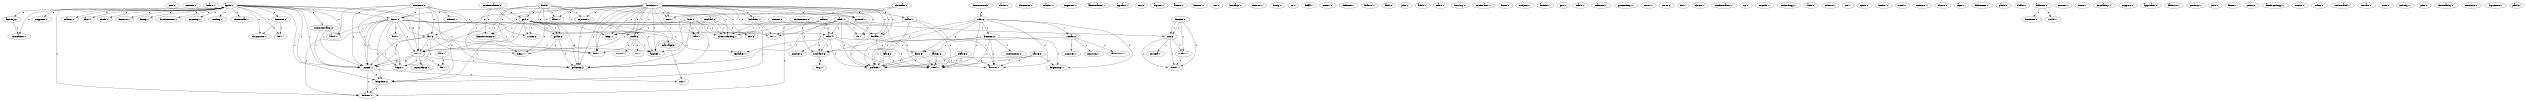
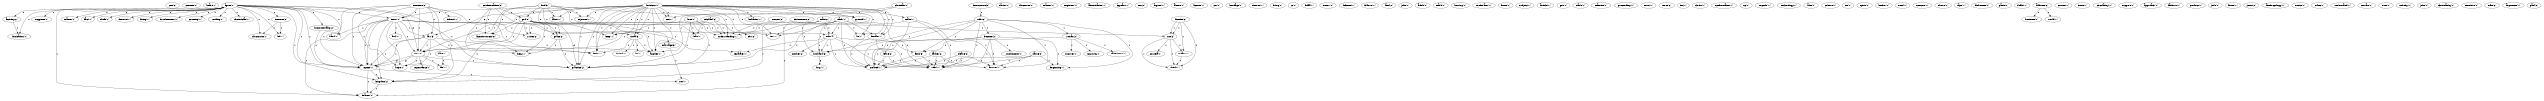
  digraph {
    n1 [label="com(2)"]
    n2 [label="context(1)"]
    n3 [label="heart(1)"]
    n4 [label="condemnation(2)"]
    n5 [label="god(8)"]
    n6 [label="licentiousness(8)"]
    n7 [label="grace(2)"]
    n8 [label="deny(1)"]
    n9 [label="sin(10)"]
    n10 [label="kingdom(2)"]
    n11 [label="practice(2)"]
    n12 [label="use(2)"]
    n13 [label="writes(2)"]
    n14 [label="marriage(3)"]
    n15 [label="man(4)"]
    n16 [label="separate(1)"]
    n17 [label="repent(1)"]
    n18 [label="hope(1)"]
    n19 [label="life(1)"]
    n20 [label="repentance(1)"]
    n21 [label="heaven(1)"]
    n22 [label="means(1)"]
    n23 [label="think(1)"]
    n24 [label="porneia(1)"]
    n25 [label="set(1)"]
    n26 [label="read(1)"]
    n27 [label="created(1)"]
    n28 [label="flesh(3)"]
    n29 [label="husband(3)"]
    n30 [label="mother(2)"]
    n31 [label="savior(1)"]
    n32 [label="intercourse(3)"]
    n33 [label="wife(6)"]
    n34 [label="beginning(1)"]
    n35 [label="answer(1)"]
    n36 [label="become(2)"]
    n37 [label="woman(2)"]
    n38 [label="punishment(1)"]
    n39 [label="impurity(1)"]
    n40 [label="nakedness(1)"]
    n41 [label="uncover(1)"]
    n42 [label="duty(1)"]
    n43 [label="discusses(1)"]
    n44 [label="agree(1)"]
    n45 [label="suggests(1)"]
    n46 [label="matter(1)"]
    n47 [label="fact(1)"]
    n48 [label="know(1)"]
    n49 [label="theft(1)"]
    n50 [label="deserve(1)"]
    n51 [label="living(1)"]
    n52 [label="hand(1)"]
    n53 [label="drunkenness(1)"]
    n54 [label="coveting(1)"]
    n55 [label="interest(2)"]
    n56 [label="reviling(1)"]
    n57 [label="homosexuality(2)"]
    n58 [label="activity(2)"]
    n59 [label="fornication(1)"]
    n60 [label="discussion(1)"]
    n61 [label="rhetorician(1)"]
    n62 [label="led(1)"]
    n63 [label="law(3)"]
    n64 [label="ritual(3)"]
    n65 [label="feels(1)"]
    n66 [label="applies(1)"]
    n67 [label="find(1)"]
    n68 [label="buried(1)"]
    n69 [label="lot(1)"]
    n70 [label="master(1)"]
    n71 [label="dismiss(2)"]
    n72 [label="engineer(1)"]
    n73 [label="someone(2)"]
    n74 [label="inherit(1)"]
    n75 [label="cause(2)"]
    n76 [label="abomination(1)"]
    n77 [label="leviticus(1)"]
    n78 [label="alien(1)"]
    n79 [label="sojourns(1)"]
    n80 [label="behavior(1)"]
    n81 [label="male(1)"]
    n82 [label="ground(1)"]
    n83 [label="female(1)"]
    n84 [label="lie(1)"]
    n85 [label="lies(1)"]
    n86 [label="see(1)"]
    n87 [label="keep(1)"]
    n88 [label="appears(1)"]
    n89 [label="sex(2)"]
    n90 [label="hate(1)"]
    n91 [label="argues(1)"]
    n92 [label="abuse(1)"]
    n93 [label="lord(3)"]
    n94 [label="lean(1)"]
    n95 [label="understanding(1)"]
    n96 [label="license(1)"]
    n97 [label="cor(1)"]
    n98 [label="bondage(1)"]
    n99 [label="siemon(1)"]
    n100 [label="bring(1)"]
    n101 [label="cc(1)"]
    n102 [label="fulfill(1)"]
    n103 [label="mserv(1)"]
    n104 [label="defense(1)"]
    n105 [label="follows(1)"]
    n106 [label="land(2)"]
    n107 [label="joke(1)"]
    n108 [label="adult(1)"]
    n109 [label="mark(1)"]
    n110 [label="herring(1)"]
    n111 [label="moderator(1)"]
    n112 [label="front(1)"]
    n113 [label="subject(1)"]
    n114 [label="article(1)"]
    n115 [label="gen(1)"]
    n116 [label="made(1)"]
    n117 [label="love(1)"]
    n118 [label="examine(1)"]
    n119 [label="preceeding(1)"]
    n120 [label="news(1)"]
    n121 [label="father(2)"]
    n122 [label="verse(2)"]
    n123 [label="inc(1)"]
    n124 [label="christ(1)"]
    n125 [label="confrontaion(1)"]
    n126 [label="iup(1)"]
    n127 [label="torpedo(1)"]
    n128 [label="michael(2)"]
    n129 [label="edu(2)"]
    n130 [label="technology(1)"]
    n131 [label="cleave(2)"]
    n132 [label="raise(1)"]
    n133 [label="matt(2)"]
    n134 [label="culture(1)"]
    n135 [label="isn(1)"]
    n136 [label="spirit(1)"]
    n137 [label="bother(1)"]
    n138 [label="need(1)"]
    n139 [label="concern(1)"]
    n140 [label="shows(1)"]
    n141 [label="rape(1)"]
    n142 [label="dishonest(1)"]
    n143 [label="panix(1)"]
    n144 [label="nasb(7)"]
    n145 [label="defile(1)"]
    n146 [label="address(2)"]
    n147 [label="business(1)"]
    n148 [label="world(1)"]
    n149 [label="course(1)"]
    n150 [label="leave(2)"]
    n151 [label="issue(1)"]
    n152 [label="circularity(1)"]
    n153 [label="support(1)"]
    n154 [label="approach(1)"]
    n155 [label="procom(2)"]
    n156 [label="kashrut(1)"]
    n157 [label="product(1)"]
    n158 [label="jude(1)"]
    n159 [label="listen(1)"]
    n160 [label="christensen(2)"]
    n161 [label="jesus(2)"]
    n162 [label="anthropology(1)"]
    n163 [label="notice(1)"]
    n164 [label="mikec(1)"]
    n165 [label="understand(1)"]
    n166 [label="mozart(1)"]
    n167 [label="trust(1)"]
    n168 [label="nobody(1)"]
    n169 [label="christian(1)"]
    n170 [label="john(1)"]
    n171 [label="christianity(1)"]
    n172 [label="sensitize(1)"]
+   n173 [label="mike(2)"]
    n174 [label="argument(1)"]
    n175 [label="paul(2)"]
    n4 -> n5 [label=1]
    n4 -> n6 [label=1]
    n4 -> n7 [label=1]
    n4 -> n8 [label=1]
    n5 -> n6 [label=1]
    n5 -> n7 [label=1]
    n5 -> n8 [label=1]
    n5 -> n9 [label=1]
    n5 -> n10 [label=1]
    n5 -> n11 [label=2]
    n5 -> n12 [label=1]
    n5 -> n13 [label=1]
    n5 -> n14 [label=1]
    n5 -> n15 [label=1]
    n5 -> n16 [label=1]
    n7 -> n8 [label=1]
    n7 -> n11 [label=1]
    n9 -> n11 [label=1]
    n9 -> n17 [label=2]
    n9 -> n17 [label=2]
    n9 -> n18 [label=1]
    n9 -> n19 [label=1]
    n9 -> n20 [label=1]
    n10 -> n21 [label=1]
    n12 -> n22 [label=1]
    n12 -> n23 [label=1]
    n12 -> n23 [label=1]
    n12 -> n24 [label=1]
    n14 -> n25 [label=1]
    n15 -> n16 [label=1]
    n15 -> n26 [label=1]
    n15 -> n27 [label=1]
    n15 -> n28 [label=1]
    n15 -> n29 [label=1]
    n15 -> n30 [label=1]
    n17 -> n10 [label=1]
    n17 -> n21 [label=1]
    n17 -> n25 [label=1]
    n22 -> n23 [label=1]
    n28 -> n26 [label=1]
    n28 -> n27 [label=1]
    n29 -> n42 [label=2]
    n32 -> n33 [label=1]
    n33 -> n26 [label=1]
    n33 -> n27 [label=1]
    n33 -> n28 [label=1]
    n33 -> n29 [label=1]
    n33 -> n34 [label=1]
    n33 -> n35 [label=1]
    n33 -> n36 [label=1]
    n33 -> n37 [label=1]
    n36 -> n26 [label=1]
    n36 -> n27 [label=1]
    n36 -> n28 [label=1]
    n36 -> n34 [label=1]
    n36 -> n35 [label=1]
    n36 -> n38 [label=1]
    n37 -> n29 [label=1]
    n37 -> n39 [label=1]
    n37 -> n40 [label=1]
    n37 -> n41 [label=1]
    n44 -> n9 [label=2]
    n44 -> n10 [label=1]
    n44 -> n11 [label=1]
    n44 -> n17 [label=1]
    n44 -> n17 [label=1]
    n44 -> n21 [label=1]
    n44 -> n45 [label=1]
    n44 -> n46 [label=1]
    n44 -> n47 [label=1]
    n44 -> n48 [label=1]
    n44 -> n49 [label=1]
    n44 -> n50 [label=1]
    n44 -> n51 [label=1]
    n44 -> n52 [label=1]
    n44 -> n53 [label=1]
    n44 -> n54 [label=1]
    n44 -> n55 [label=1]
    n44 -> n56 [label=1]
    n44 -> n57 [label=1]
    n44 -> n58 [label=1]
    n44 -> n59 [label=1]
    n44 -> n60 [label=1]
    n44 -> n61 [label=1]
    n44 -> n62 [label=1]
    n48 -> n9 [label=1]
    n48 -> n10 [label=1]
    n48 -> n17 [label=1]
    n48 -> n17 [label=1]
    n48 -> n18 [label=1]
    n48 -> n21 [label=1]
    n48 -> n52 [label=1]
    n48 -> n63 [label=1]
    n48 -> n64 [label=1]
    n48 -> n65 [label=1]
    n48 -> n66 [label=1]
    n48 -> n67 [label=1]
    n55 -> n60 [label=1]
    n55 -> n62 [label=1]
    n57 -> n17 [label=1]
    n58 -> n59 [label=1]
    n63 -> n9 [label=1]
    n63 -> n17 [label=1]
    n63 -> n17 [label=1]
    n63 -> n18 [label=1]
    n63 -> n65 [label=1]
    n63 -> n66 [label=1]
    n64 -> n65 [label=1]
    n64 -> n66 [label=1]
    n64 -> n68 [label=1]
    n64 -> n69 [label=1]
    n71 -> n12 [label=1]
    n71 -> n12 [label=1]
    n71 -> n22 [label=1]
    n71 -> n23 [label=1]
    n73 -> n9 [label=1]
    n73 -> n10 [label=1]
    n73 -> n13 [label=1]
    n73 -> n17 [label=1]
    n73 -> n17 [label=1]
    n73 -> n18 [label=1]
    n73 -> n48 [label=1]
    n73 -> n63 [label=1]
    n73 -> n74 [label=1]
    n75 -> n26 [label=1]
    n75 -> n27 [label=1]
    n75 -> n34 [label=1]
    n75 -> n35 [label=1]
    n77 -> n9 [label=1]
    n77 -> n11 [label=1]
    n77 -> n11 [label=1]
    n77 -> n48 [label=1]
    n77 -> n63 [label=2]
    n77 -> n64 [label=1]
    n77 -> n64 [label=1]
    n77 -> n65 [label=1]
    n77 -> n65 [label=1]
    n77 -> n66 [label=1]
    n77 -> n66 [label=1]
    n77 -> n78 [label=1]
    n77 -> n79 [label=1]
    n77 -> n80 [label=1]
    n77 -> n81 [label=1]
    n77 -> n82 [label=1]
    n77 -> n82 [label=1]
    n77 -> n83 [label=1]
    n77 -> n83 [label=1]
    n77 -> n84 [label=1]
    n77 -> n84 [label=1]
    n77 -> n85 [label=1]
    n77 -> n85 [label=1]
    n77 -> n86 [label=1]
    n77 -> n86 [label=1]
    n77 -> n87 [label=1]
    n77 -> n87 [label=1]
    n81 -> n26 [label=1]
    n81 -> n27 [label=1]
    n81 -> n35 [label=1]
    n81 -> n85 [label=1]
    n83 -> n26 [label=1]
    n83 -> n27 [label=1]
    n90 -> n19 [label=1]
    n93 -> n5 [label=1]
    n93 -> n6 [label=1]
    n93 -> n7 [label=1]
    n93 -> n8 [label=1]
    n93 -> n78 [label=1]
    n93 -> n79 [label=1]
    n93 -> n87 [label=1]
    n93 -> n94 [label=1]
    n93 -> n95 [label=1]
    n117 -> n9 [label=1]
    n117 -> n11 [label=1]
    n117 -> n11 [label=1]
    n117 -> n94 [label=1]
    n117 -> n95 [label=1]
    n117 -> n95 [label=1]
    n121 -> n26 [label=1]
    n121 -> n27 [label=1]
    n121 -> n35 [label=1]
    n128 -> n13 [label=1]
    n128 -> n94 [label=1]
    n128 -> n95 [label=1]
    n128 -> n129 [label=1]
    n131 -> n26 [label=1]
    n131 -> n27 [label=1]
    n131 -> n35 [label=1]
    n133 -> n10 [label=1]
    n133 -> n15 [label=1]
    n133 -> n21 [label=1]
    n133 -> n29 [label=1]
    n144 -> n11 [label=1]
    n144 -> n15 [label=1]
    n144 -> n26 [label=1]
    n144 -> n27 [label=1]
    n144 -> n29 [label=1]
    n144 -> n83 [label=1]
    n144 -> n84 [label=1]
    n144 -> n85 [label=1]
    n144 -> n87 [label=1]
    n146 -> n147 [label=1]
    n146 -> n148 [label=1]
    n150 -> n26 [label=1]
    n150 -> n27 [label=1]
    n155 -> n95 [label=1]
    n160 -> n95 [label=1]
    n169 -> n66 [label=1]
    n169 -> n86 [label=1]
  }
